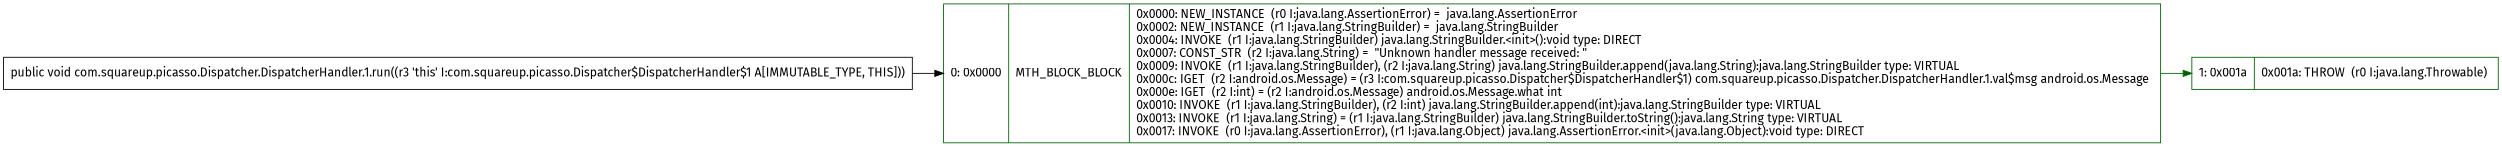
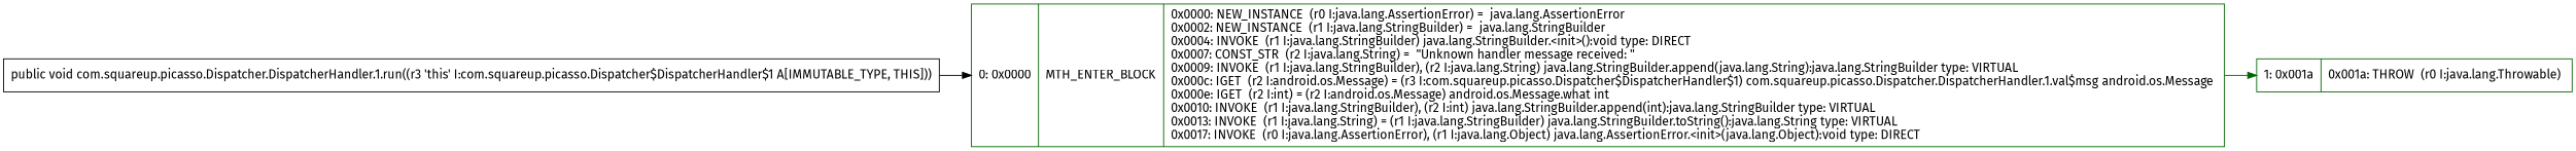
  digraph {
    rankdir=LR
    fontname="Fira Sans"
    node [shape=record color=darkgreen fontname="Fira Sans"]
    edge [fontname="Fira Sans"]
-   n1 [label="{0\:\ 0x0000|MTH_BLOCK_BLOCK\l|0x0000: NEW_INSTANCE  (r0 I:java.lang.AssertionError) =  java.lang.AssertionError \l0x0002: NEW_INSTANCE  (r1 I:java.lang.StringBuilder) =  java.lang.StringBuilder \l0x0004: INVOKE  (r1 I:java.lang.StringBuilder) java.lang.StringBuilder.\<init\>():void type: DIRECT \l0x0007: CONST_STR  (r2 I:java.lang.String) =  \"Unknown handler message received: \" \l0x0009: INVOKE  (r1 I:java.lang.StringBuilder), (r2 I:java.lang.String) java.lang.StringBuilder.append(java.lang.String):java.lang.StringBuilder type: VIRTUAL \l0x000c: IGET  (r2 I:android.os.Message) = (r3 I:com.squareup.picasso.Dispatcher$DispatcherHandler$1) com.squareup.picasso.Dispatcher.DispatcherHandler.1.val$msg android.os.Message \l0x000e: IGET  (r2 I:int) = (r2 I:android.os.Message) android.os.Message.what int \l0x0010: INVOKE  (r1 I:java.lang.StringBuilder), (r2 I:int) java.lang.StringBuilder.append(int):java.lang.StringBuilder type: VIRTUAL \l0x0013: INVOKE  (r1 I:java.lang.String) = (r1 I:java.lang.StringBuilder) java.lang.StringBuilder.toString():java.lang.String type: VIRTUAL \l0x0017: INVOKE  (r0 I:java.lang.AssertionError), (r1 I:java.lang.Object) java.lang.AssertionError.\<init\>(java.lang.Object):void type: DIRECT \l}"]
+   n1 [label="{0\:\ 0x0000|MTH_ENTER_BLOCK\l|0x0000: NEW_INSTANCE  (r0 I:java.lang.AssertionError) =  java.lang.AssertionError \l0x0002: NEW_INSTANCE  (r1 I:java.lang.StringBuilder) =  java.lang.StringBuilder \l0x0004: INVOKE  (r1 I:java.lang.StringBuilder) java.lang.StringBuilder.\<init\>():void type: DIRECT \l0x0007: CONST_STR  (r2 I:java.lang.String) =  \"Unknown handler message received: \" \l0x0009: INVOKE  (r1 I:java.lang.StringBuilder), (r2 I:java.lang.String) java.lang.StringBuilder.append(java.lang.String):java.lang.StringBuilder type: VIRTUAL \l0x000c: IGET  (r2 I:android.os.Message) = (r3 I:com.squareup.picasso.Dispatcher$DispatcherHandler$1) com.squareup.picasso.Dispatcher.DispatcherHandler.1.val$msg android.os.Message \l0x000e: IGET  (r2 I:int) = (r2 I:android.os.Message) android.os.Message.what int \l0x0010: INVOKE  (r1 I:java.lang.StringBuilder), (r2 I:int) java.lang.StringBuilder.append(int):java.lang.StringBuilder type: VIRTUAL \l0x0013: INVOKE  (r1 I:java.lang.String) = (r1 I:java.lang.StringBuilder) java.lang.StringBuilder.toString():java.lang.String type: VIRTUAL \l0x0017: INVOKE  (r0 I:java.lang.AssertionError), (r1 I:java.lang.Object) java.lang.AssertionError.\<init\>(java.lang.Object):void type: DIRECT \l}"]
    n2 [label="{1\:\ 0x001a|0x001a: THROW  (r0 I:java.lang.Throwable) \l}"]
    n3 [label="{public void com.squareup.picasso.Dispatcher.DispatcherHandler.1.run((r3 'this' I:com.squareup.picasso.Dispatcher$DispatcherHandler$1 A[IMMUTABLE_TYPE, THIS])) }" color=black]
    n1 -> n2 [color=darkgreen]
    n3 -> n1 [color=black]
  }
